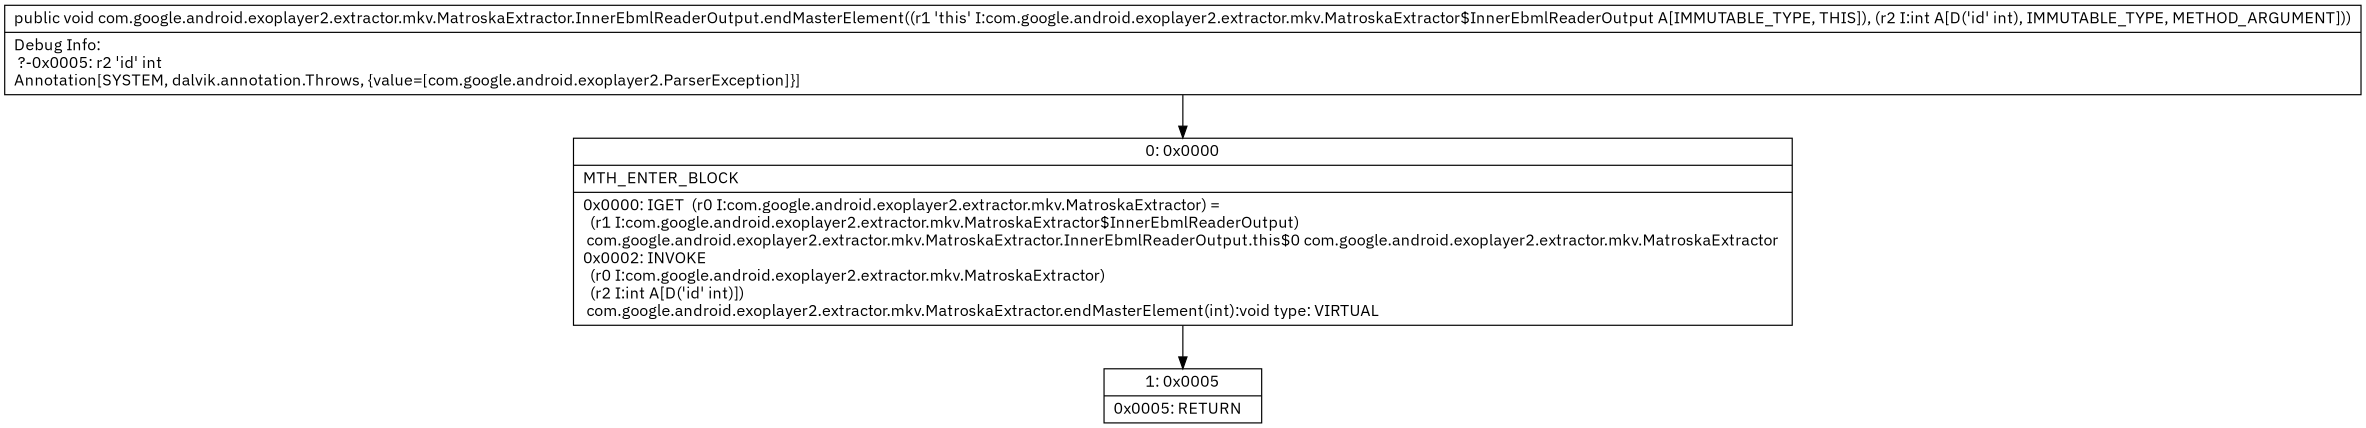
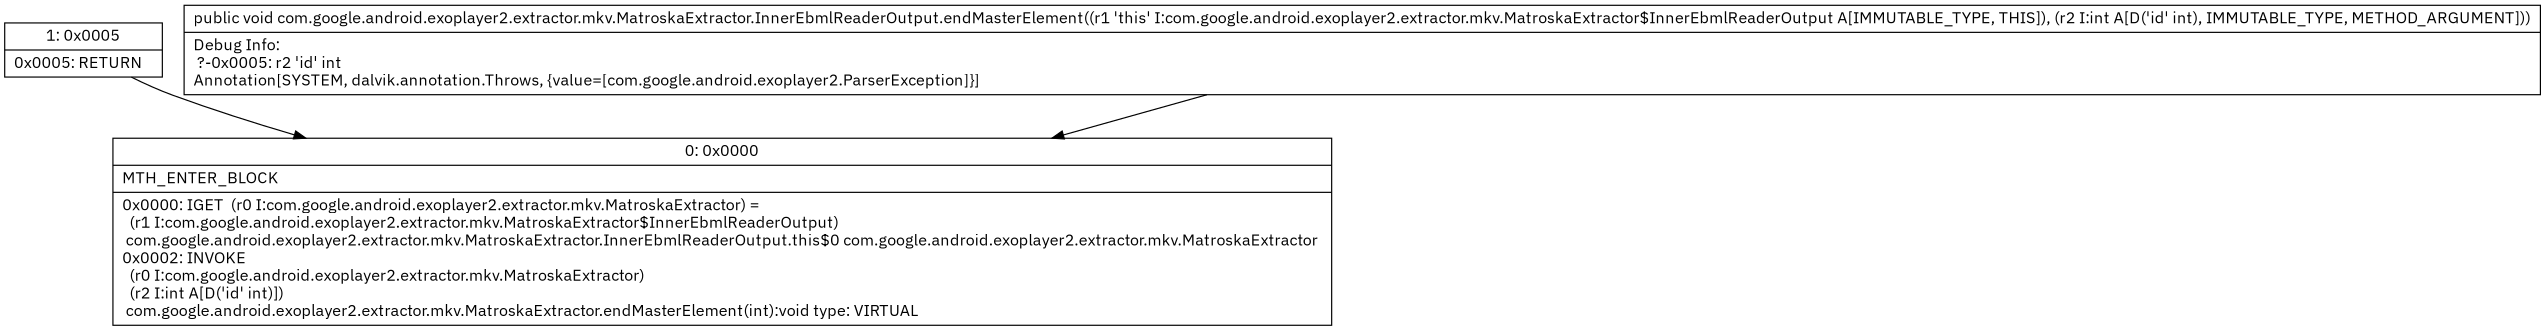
  digraph {
    fontname="IBM Plex Sans"
    node [shape=record fontname="IBM Plex Sans"]
    edge [fontname="IBM Plex Sans"]
    n1 [label="{0\:\ 0x0000|MTH_ENTER_BLOCK\l|0x0000: IGET  (r0 I:com.google.android.exoplayer2.extractor.mkv.MatroskaExtractor) = \l  (r1 I:com.google.android.exoplayer2.extractor.mkv.MatroskaExtractor$InnerEbmlReaderOutput)\l com.google.android.exoplayer2.extractor.mkv.MatroskaExtractor.InnerEbmlReaderOutput.this$0 com.google.android.exoplayer2.extractor.mkv.MatroskaExtractor \l0x0002: INVOKE  \l  (r0 I:com.google.android.exoplayer2.extractor.mkv.MatroskaExtractor)\l  (r2 I:int A[D('id' int)])\l com.google.android.exoplayer2.extractor.mkv.MatroskaExtractor.endMasterElement(int):void type: VIRTUAL \l}"]
    n2 [label="{1\:\ 0x0005|0x0005: RETURN   \l}"]
    n3 [label="{public void com.google.android.exoplayer2.extractor.mkv.MatroskaExtractor.InnerEbmlReaderOutput.endMasterElement((r1 'this' I:com.google.android.exoplayer2.extractor.mkv.MatroskaExtractor$InnerEbmlReaderOutput A[IMMUTABLE_TYPE, THIS]), (r2 I:int A[D('id' int), IMMUTABLE_TYPE, METHOD_ARGUMENT]))  | Debug Info:\l  ?\-0x0005: r2 'id' int\lAnnotation[SYSTEM, dalvik.annotation.Throws, \{value=[com.google.android.exoplayer2.ParserException]\}]\l}"]
-   n1 -> n2
+   n2 -> n1
    n3 -> n1
  }
